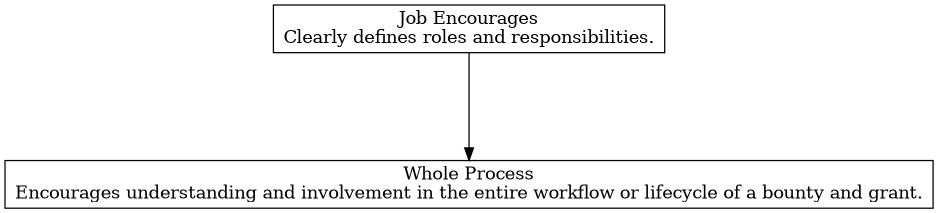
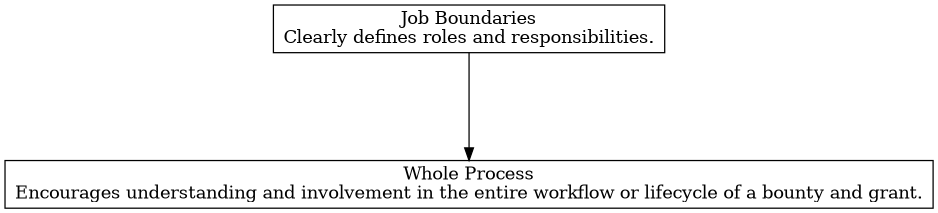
  digraph {
    nodesep=0.6
    rankdir=TB
    ranksep=1.2
    node [shape=box]
    n1 [label="Whole Process\nEncourages understanding and involvement in the entire workflow or lifecycle of a bounty and grant."]
-   n2 [label="Job Encourages\nClearly defines roles and responsibilities."]
+   n2 [label="Job Boundaries\nClearly defines roles and responsibilities."]
    n2 -> n1
  }
